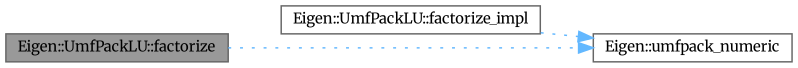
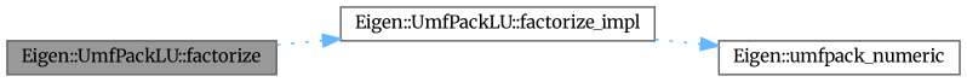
  digraph {
    fontname=Merriweather
    rankdir=LR
    node [color=grey40 fillcolor=white fontname=Merriweather fontsize=10 shape=box style=filled]
    edge [color=steelblue1 fontname=Merriweather fontsize=10 labelfontname=Helvetica labelfontsize=10 style=dotted]
    n1 [color=gray40 fillcolor=grey60 fontcolor=black height=0.2 label="Eigen::UmfPackLU::factorize" width=0.4]
    n2 [height=0.2 label="Eigen::UmfPackLU::factorize_impl" width=0.4]
    n3 [height=0.2 label="Eigen::umfpack_numeric" width=0.4]
-   n1 -> n3
+   n1 -> n2
    n2 -> n3
  }
